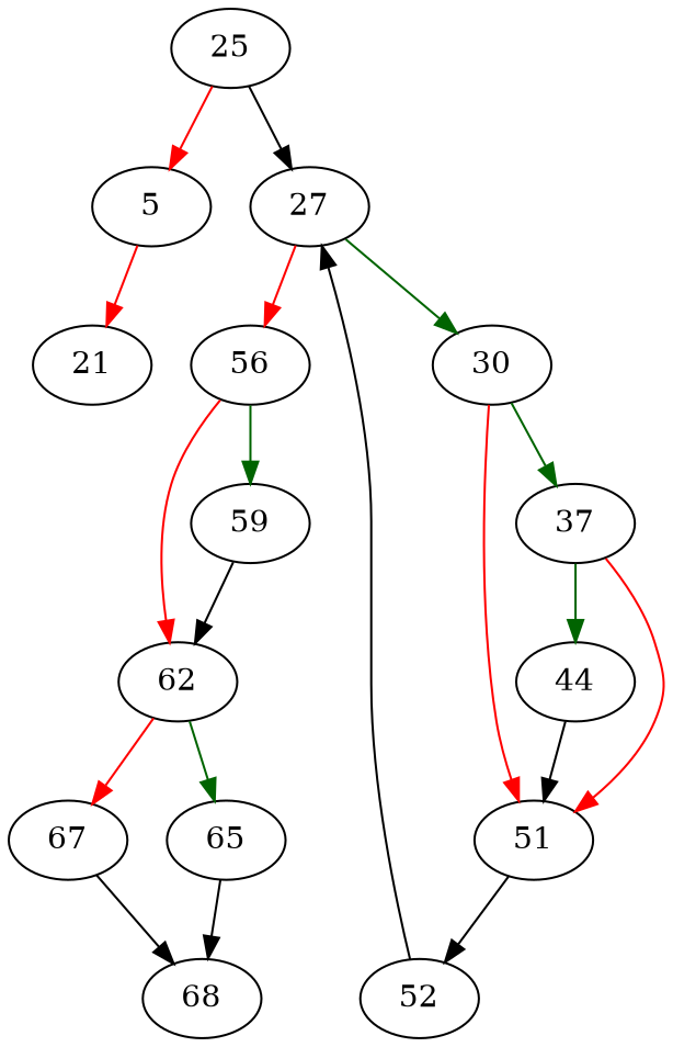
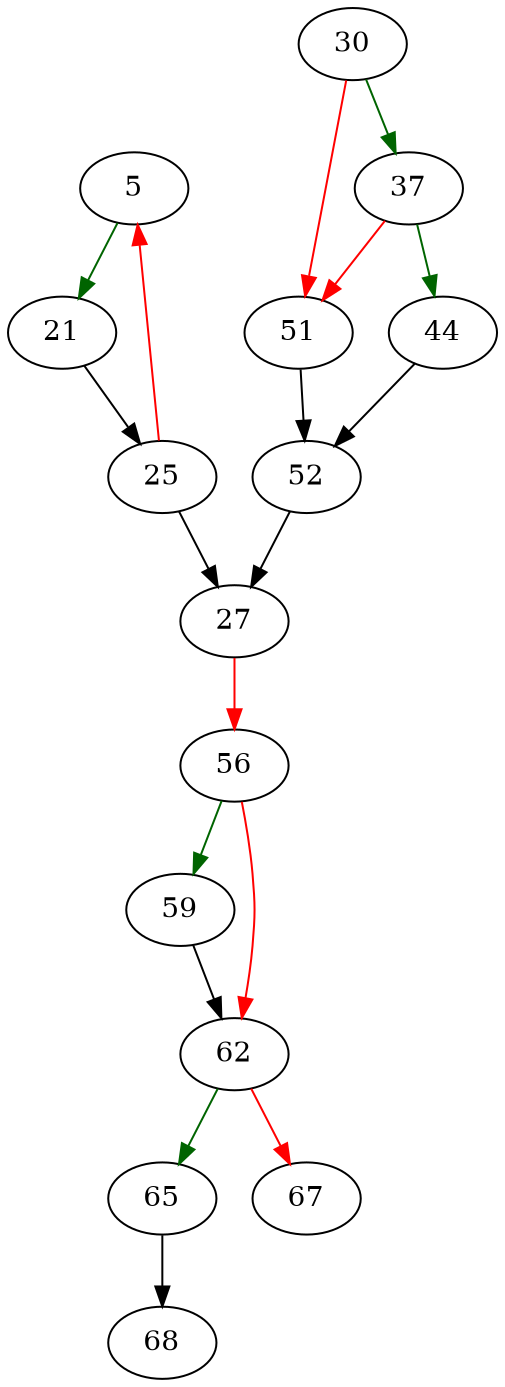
  strict digraph {
    5 [entry=true]
    21
    25
    27
    30
    56
    37
    51
    59
    62
    44
    52
    65
    67
    68
-   5 -> 21 [color=red cond=true]
+   5 -> 21 [color=darkgreen cond=true]
+   21 -> 25
    25 -> 5 [color=red cond=false]
    25 -> 27
-   27 -> 30 [color=darkgreen cond=true]
    27 -> 56 [color=red cond=false]
    30 -> 37 [color=darkgreen cond=true]
    30 -> 51 [color=red cond=false]
    56 -> 59 [color=darkgreen cond=true]
    56 -> 62 [color=red cond=false]
    37 -> 51 [color=red cond=false]
    37 -> 44 [color=darkgreen cond=true]
    51 -> 52
    59 -> 62
    62 -> 65 [color=darkgreen cond=true]
    62 -> 67 [color=red cond=false]
-   44 -> 51
+   44 -> 52
    52 -> 27
    65 -> 68
-   67 -> 68
  }
